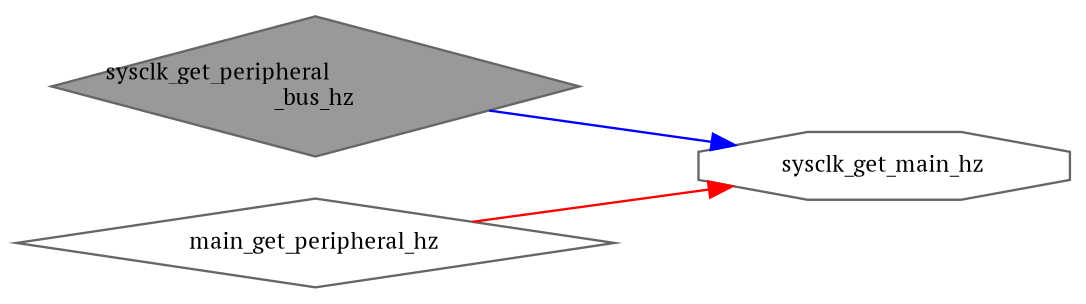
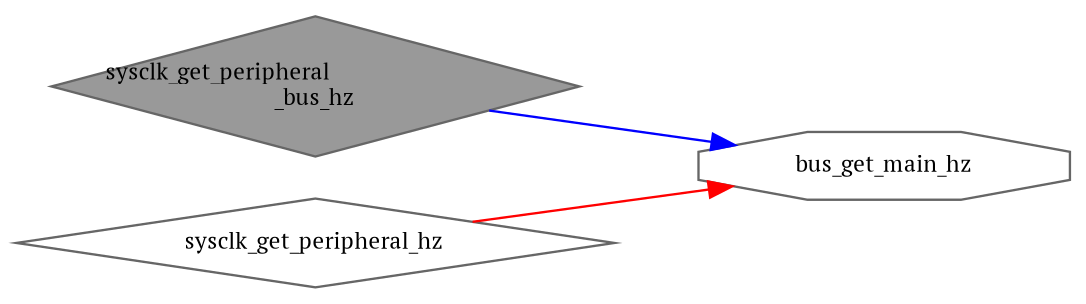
  digraph {
    fontname="PT Serif"
    rankdir=LR
    node [color=grey40 fillcolor=white fontname="PT Serif" fontsize=10 shape=diamond style=filled]
    edge [arrowhead=normal fontname="PT Serif" fontsize=10 labelfontname=FreeSans labelfontsize=10 style=solid]
    n1 [color=gray40 fillcolor=grey60 fontcolor=black height=0.2 label="sysclk_get_peripheral\l_bus_hz" width=0.4]
-   n2 [height=0.2 label=sysclk_get_main_hz shape=octagon width=0.4]
-   n3 [height=0.2 label=main_get_peripheral_hz width=0.4]
+   n2 [height=0.2 label=bus_get_main_hz shape=octagon width=0.4]
+   n3 [height=0.2 label=sysclk_get_peripheral_hz width=0.4]
    n1 -> n2 [color=blue]
    n3 -> n2 [color=red]
  }
